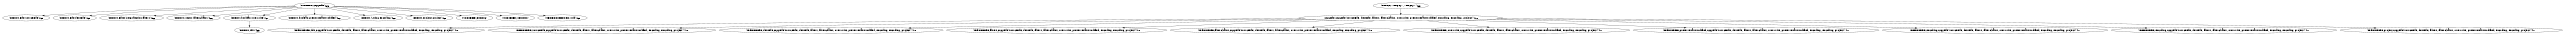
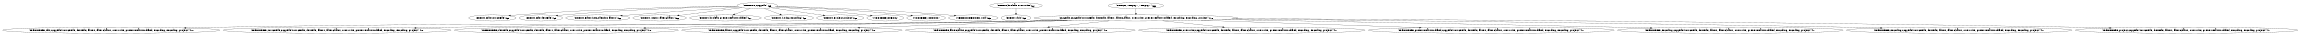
  digraph {
    n1 [label=<(METHOD,copyFile)<SUB>465</SUB>>]
    n2 [label=<(PARAM,File sourceFile)<SUB>465</SUB>>]
    n3 [label=<(PARAM,File destFile)<SUB>465</SUB>>]
    n4 [label=<(PARAM,FilterSetCollection filters)<SUB>466</SUB>>]
    n5 [label=<(PARAM,Vector filterChains)<SUB>466</SUB>>]
    n6 [label=<(PARAM,boolean overwrite)<SUB>467</SUB>>]
    n7 [label=<(PARAM,boolean preserveLastModified)<SUB>467</SUB>>]
    n8 [label=<(PARAM,String encoding)<SUB>468</SUB>>]
    n9 [label=<(PARAM,Project project)<SUB>468</SUB>>]
    n10 [label=<(MODIFIER,PUBLIC)>]
    n11 [label=<(MODIFIER,VIRTUAL)>]
    n12 [label=<(METHOD_RETURN,void)<SUB>465</SUB>>]
    n13 [label=<(PARAM,this)<SUB>465</SUB>>]
    n14 [label=<(BLOCK,&lt;empty&gt;,&lt;empty&gt;)<SUB>469</SUB>>]
    n15 [label=<(copyFile,copyFile(sourceFile, destFile, filters, filterChains, overwrite, preserveLastModified, encoding, encoding, project))<SUB>470</SUB>>]
    n16 [label=<(IDENTIFIER,this,copyFile(sourceFile, destFile, filters, filterChains, overwrite, preserveLastModified, encoding, encoding, project))<SUB>470</SUB>>]
    n17 [label=<(IDENTIFIER,sourceFile,copyFile(sourceFile, destFile, filters, filterChains, overwrite, preserveLastModified, encoding, encoding, project))<SUB>470</SUB>>]
    n18 [label=<(IDENTIFIER,destFile,copyFile(sourceFile, destFile, filters, filterChains, overwrite, preserveLastModified, encoding, encoding, project))<SUB>470</SUB>>]
    n19 [label=<(IDENTIFIER,filters,copyFile(sourceFile, destFile, filters, filterChains, overwrite, preserveLastModified, encoding, encoding, project))<SUB>470</SUB>>]
    n20 [label=<(IDENTIFIER,filterChains,copyFile(sourceFile, destFile, filters, filterChains, overwrite, preserveLastModified, encoding, encoding, project))<SUB>470</SUB>>]
    n21 [label=<(IDENTIFIER,overwrite,copyFile(sourceFile, destFile, filters, filterChains, overwrite, preserveLastModified, encoding, encoding, project))<SUB>471</SUB>>]
    n22 [label=<(IDENTIFIER,preserveLastModified,copyFile(sourceFile, destFile, filters, filterChains, overwrite, preserveLastModified, encoding, encoding, project))<SUB>471</SUB>>]
    n23 [label=<(IDENTIFIER,encoding,copyFile(sourceFile, destFile, filters, filterChains, overwrite, preserveLastModified, encoding, encoding, project))<SUB>471</SUB>>]
    n24 [label=<(IDENTIFIER,encoding,copyFile(sourceFile, destFile, filters, filterChains, overwrite, preserveLastModified, encoding, encoding, project))<SUB>471</SUB>>]
    n25 [label=<(IDENTIFIER,project,copyFile(sourceFile, destFile, filters, filterChains, overwrite, preserveLastModified, encoding, encoding, project))<SUB>471</SUB>>]
    n1 -> n2
    n1 -> n3
    n1 -> n4
    n1 -> n5
-   n1 -> n6
    n1 -> n7
    n1 -> n8
    n1 -> n9
    n1 -> n10
    n1 -> n11
    n1 -> n12
    n6 -> n13
    n14 -> n15
    n15 -> n16
    n15 -> n17
    n15 -> n18
    n15 -> n19
    n15 -> n20
    n15 -> n21
    n15 -> n22
    n15 -> n23
    n15 -> n24
    n15 -> n25
  }
